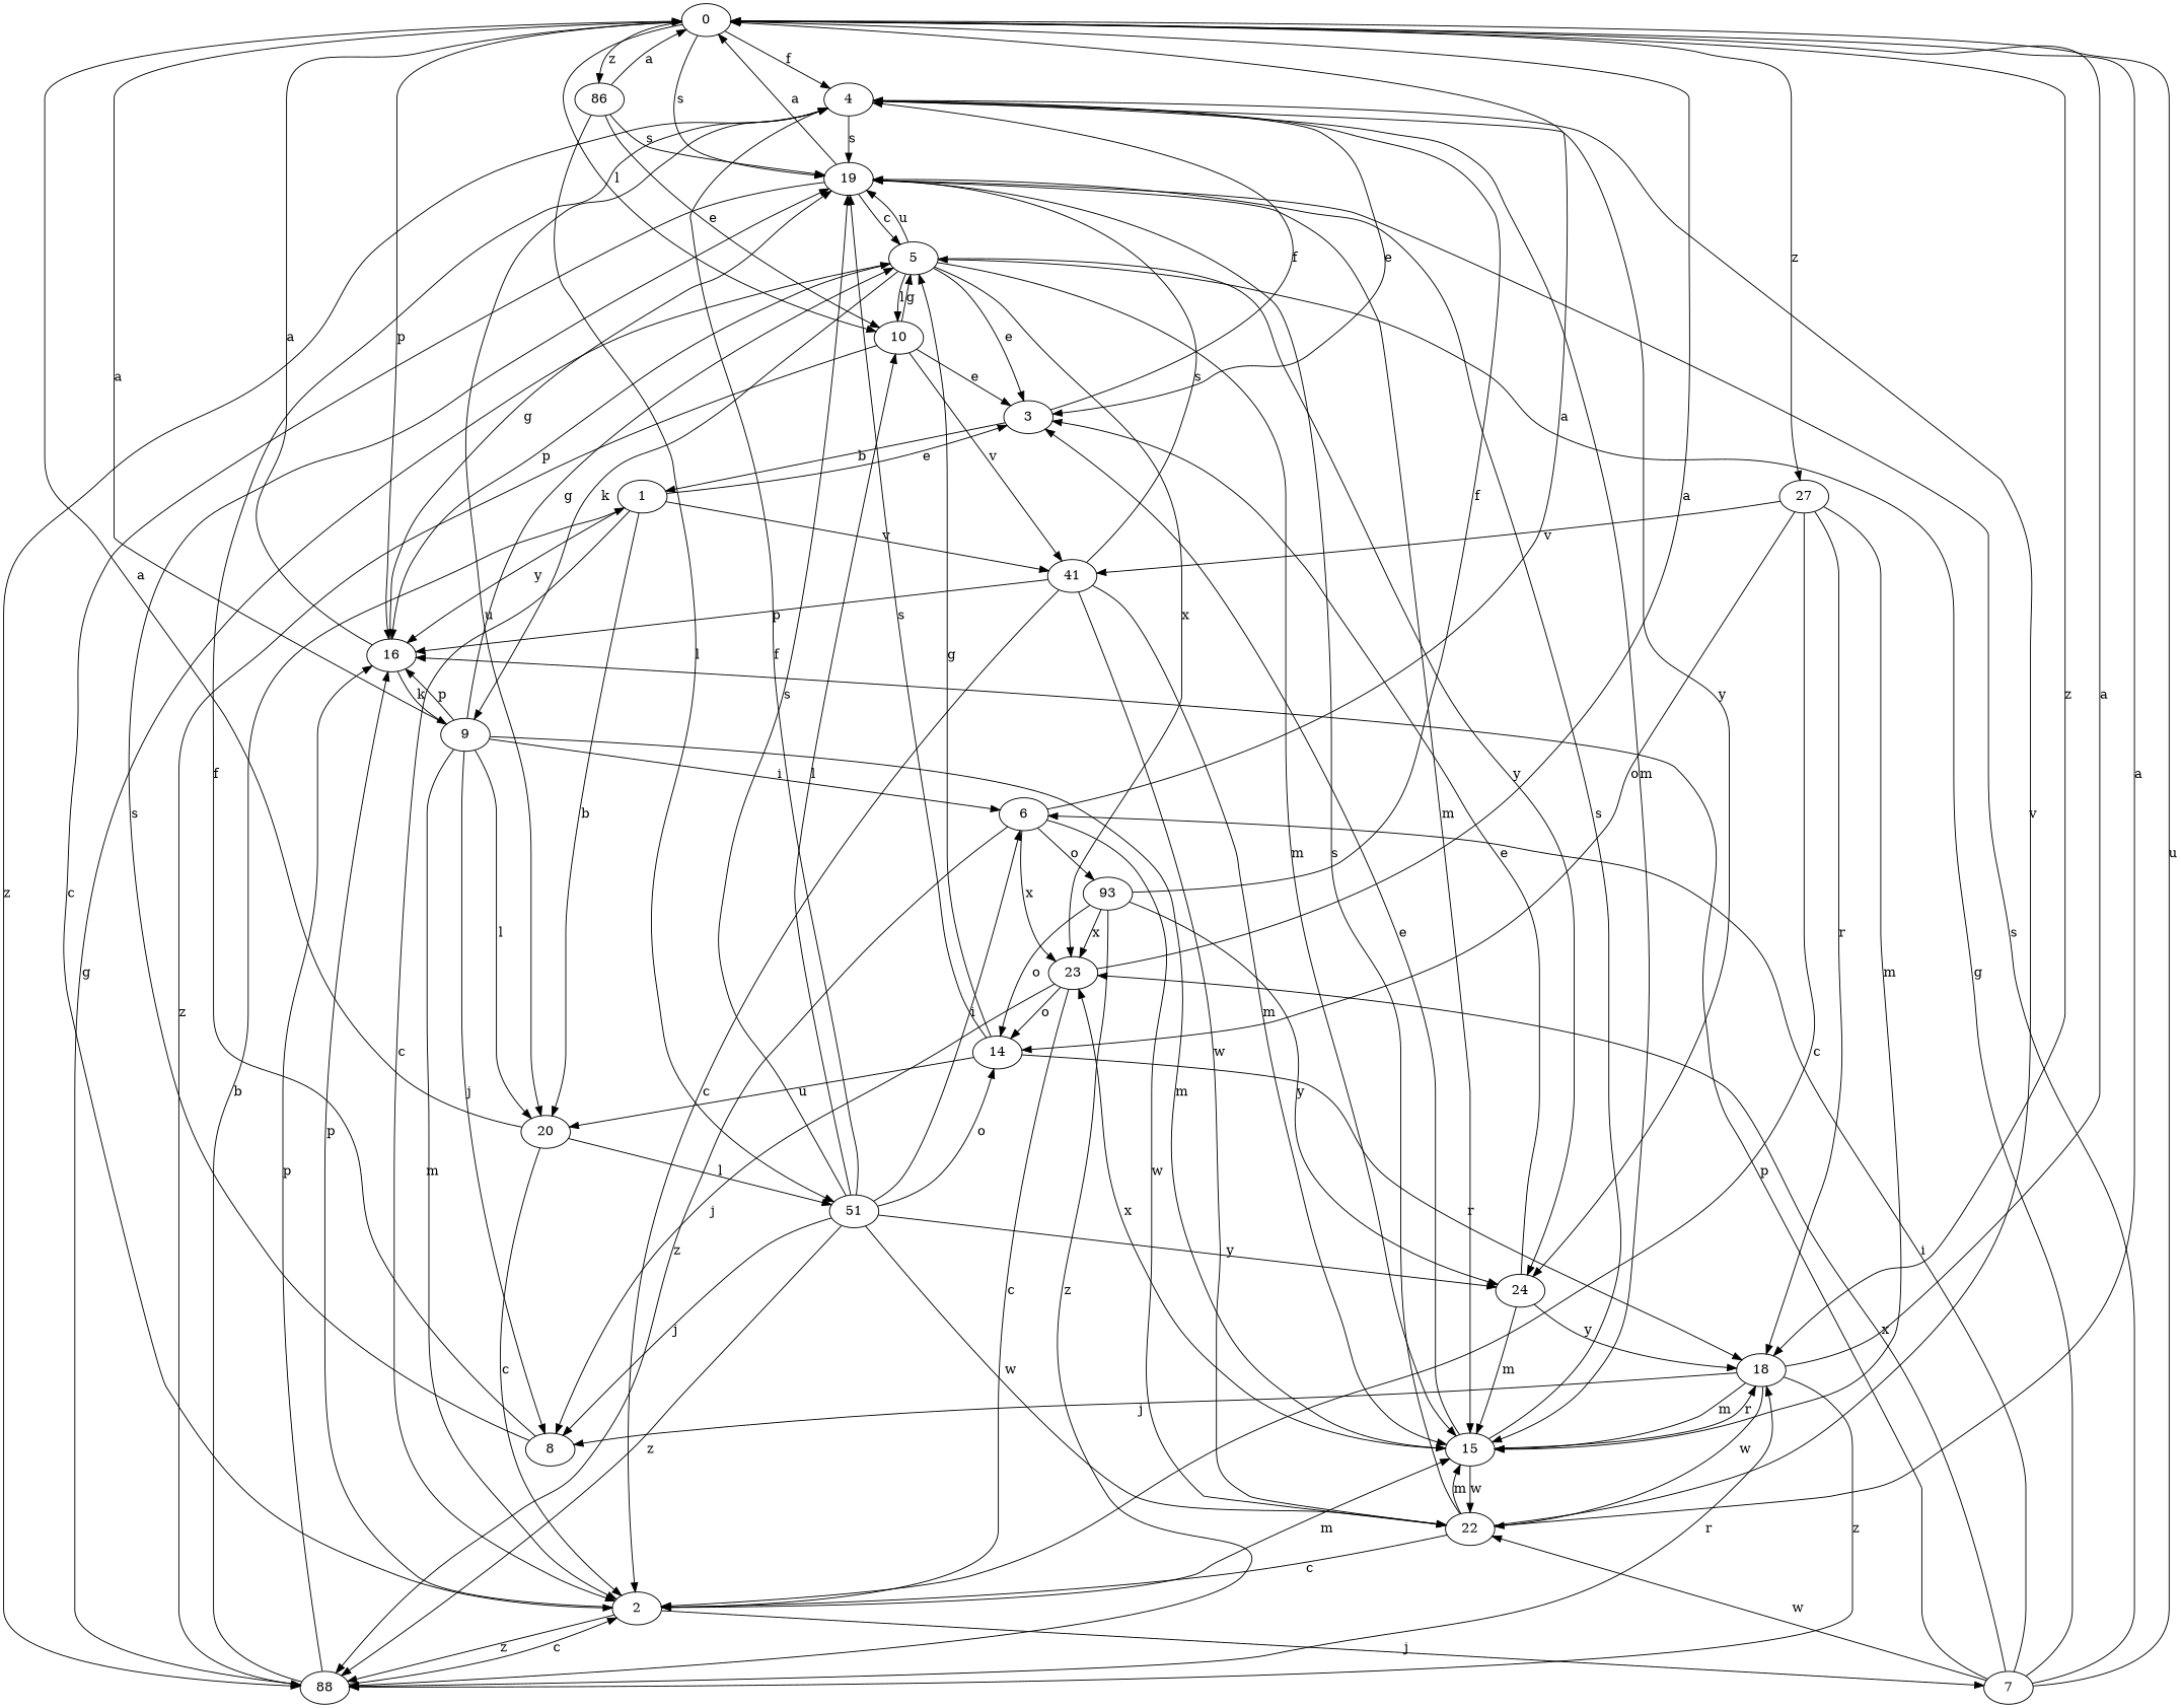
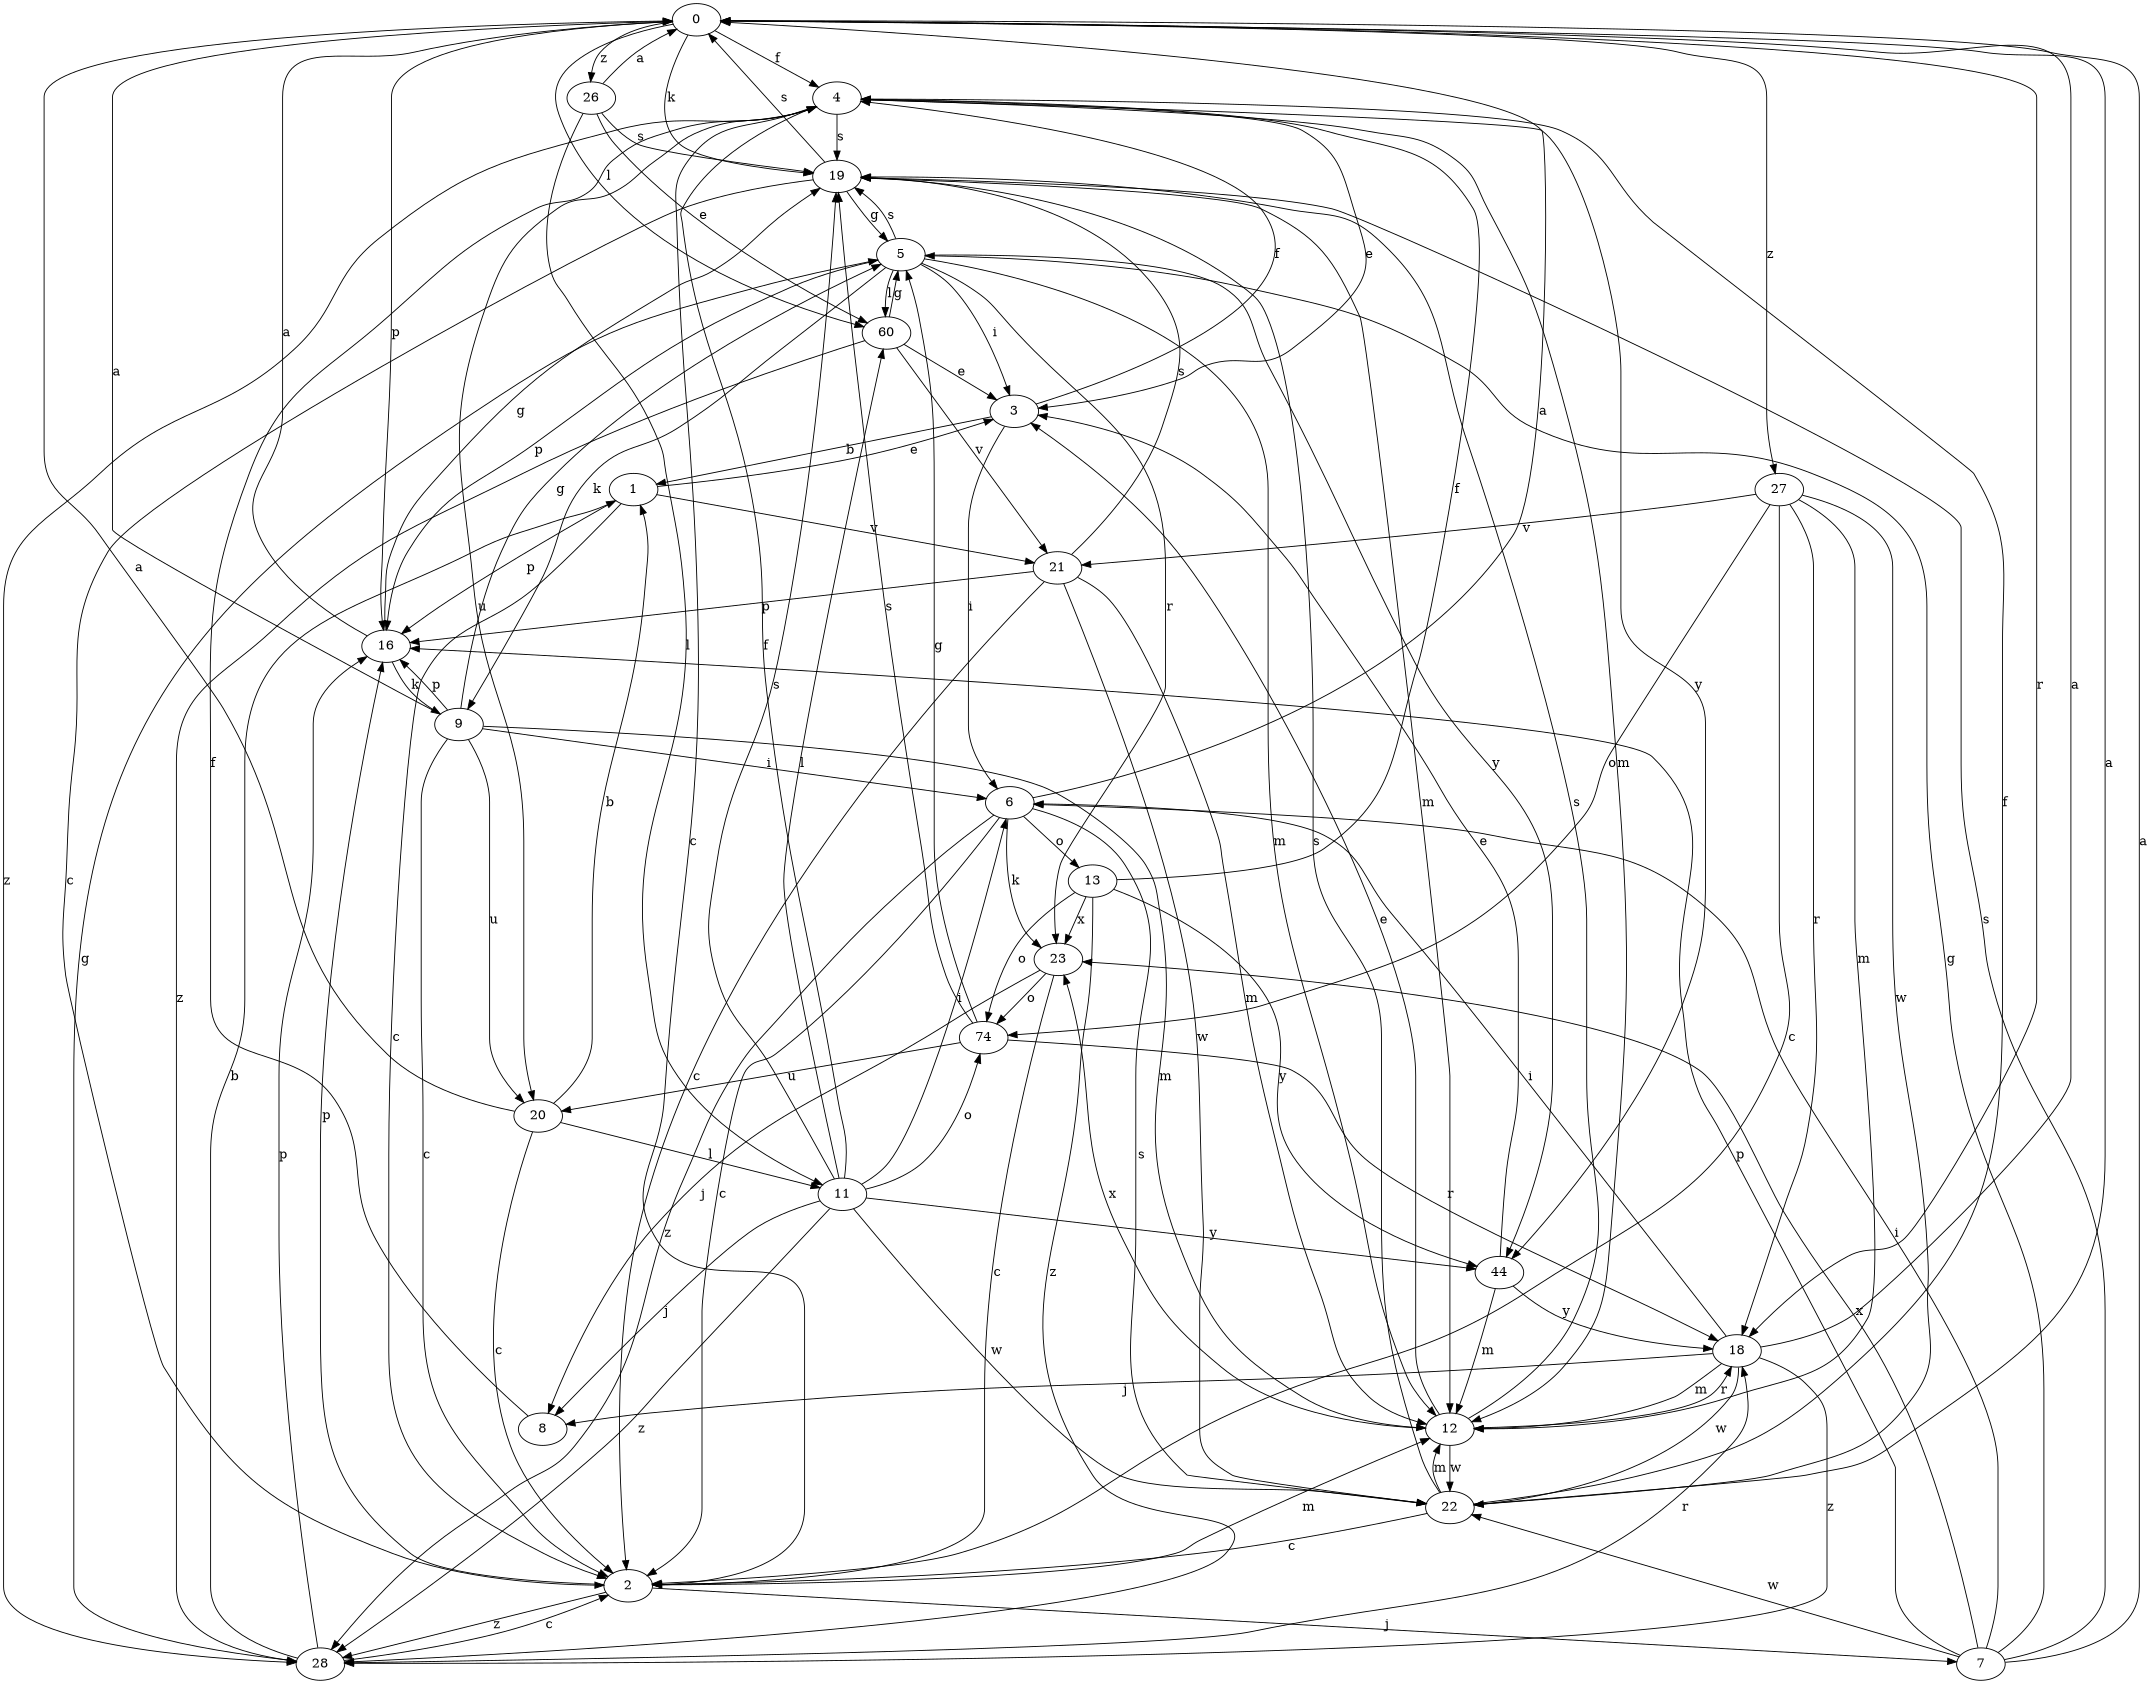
  strict digraph {
    0
    4
-   10
+   10 [label=60]
    16
    18
    19
-   26 [label=86]
+   26
    27
    2
    3
-   12 [label=15]
-   28 [label=88]
+   12
+   28
    20
-   24
-   21 [label=41]
+   24 [label=44]
+   21
    5
    9
    6
    22
    8
-   11 [label=51]
-   14
+   11
+   14 [label=74]
    1
    7
    23
-   13 [label=93]
+   13
    0 -> 4 [label=f]
    0 -> 10 [label=l]
    0 -> 16 [label=p]
-   0 -> 18 [label=z]
-   0 -> 19 [label=s]
+   0 -> 18 [label=r]
+   0 -> 19 [label=k]
    0 -> 26 [label=z]
    0 -> 27 [label=z]
    4 -> 19 [label=s]
+   4 -> 2 [label=c]
    4 -> 3 [label=e]
    4 -> 12 [label=m]
    4 -> 28 [label=z]
    4 -> 20 [label=u]
    4 -> 24 [label=y]
    10 -> 3 [label=e]
    10 -> 28 [label=z]
    10 -> 21 [label=v]
    10 -> 5 [label=g]
    16 -> 0 [label=a]
    16 -> 19 [label=g]
    16 -> 9 [label=k]
    18 -> 0 [label=a]
    18 -> 12 [label=m]
    18 -> 28 [label=z]
+   18 -> 6 [label=i]
    18 -> 22 [label=w]
    18 -> 8 [label=j]
-   19 -> 0 [label=a]
+   19 -> 0 [label=s]
    19 -> 2 [label=c]
    19 -> 12 [label=m]
-   19 -> 5 [label=c]
+   19 -> 5 [label=g]
    26 -> 0 [label=a]
    26 -> 10 [label=e]
    26 -> 19 [label=s]
    26 -> 11 [label=l]
    27 -> 18 [label=r]
    27 -> 2 [label=c]
    27 -> 12 [label=m]
    27 -> 21 [label=v]
+   27 -> 22 [label=w]
    27 -> 14 [label=o]
    2 -> 16 [label=p]
    2 -> 12 [label=m]
    2 -> 28 [label=z]
    2 -> 7 [label=j]
    3 -> 4 [label=f]
+   3 -> 6 [label=i]
    3 -> 1 [label=b]
    12 -> 18 [label=r]
    12 -> 19 [label=s]
    12 -> 3 [label=e]
    12 -> 22 [label=w]
    12 -> 23 [label=x]
    28 -> 16 [label=p]
    28 -> 18 [label=r]
    28 -> 2 [label=c]
    28 -> 5 [label=g]
    28 -> 1 [label=b]
    20 -> 0 [label=a]
    20 -> 2 [label=c]
    20 -> 11 [label=l]
-   1 -> 20 [label=b]
+   20 -> 1 [label=b]
    24 -> 18 [label=y]
    24 -> 3 [label=e]
    24 -> 12 [label=m]
    21 -> 16 [label=p]
    21 -> 19 [label=s]
    21 -> 2 [label=c]
    21 -> 12 [label=m]
    21 -> 22 [label=w]
    5 -> 10 [label=l]
    5 -> 16 [label=p]
-   5 -> 19 [label=u]
-   5 -> 3 [label=e]
+   5 -> 19 [label=s]
+   5 -> 3 [label=i]
    5 -> 12 [label=m]
    5 -> 24 [label=y]
    5 -> 9 [label=k]
-   5 -> 23 [label=x]
+   5 -> 23 [label=r]
    9 -> 0 [label=a]
    9 -> 16 [label=p]
-   9 -> 2 [label=m]
+   9 -> 2 [label=c]
    9 -> 12 [label=m]
-   9 -> 20 [label=l]
+   9 -> 20 [label=u]
    9 -> 5 [label=g]
    9 -> 6 [label=i]
-   9 -> 8 [label=j]
    6 -> 0 [label=a]
+   6 -> 2 [label=c]
    6 -> 28 [label=z]
-   6 -> 22 [label=w]
-   6 -> 23 [label=x]
+   6 -> 22 [label=s]
+   6 -> 23 [label=k]
    6 -> 13 [label=o]
    22 -> 0 [label=a]
-   22 -> 4 [label=v]
+   22 -> 4 [label=f]
    22 -> 19 [label=s]
    22 -> 2 [label=c]
    22 -> 12 [label=m]
    8 -> 4 [label=f]
-   8 -> 19 [label=s]
    11 -> 4 [label=f]
    11 -> 10 [label=l]
    11 -> 19 [label=s]
    11 -> 28 [label=z]
    11 -> 24 [label=y]
    11 -> 6 [label=i]
    11 -> 22 [label=w]
    11 -> 8 [label=j]
    11 -> 14 [label=o]
    14 -> 18 [label=r]
    14 -> 19 [label=s]
    14 -> 20 [label=u]
    14 -> 5 [label=g]
-   1 -> 16 [label=y]
+   1 -> 16 [label=p]
    1 -> 2 [label=c]
    1 -> 3 [label=e]
    1 -> 21 [label=v]
-   7 -> 0 [label=u]
+   7 -> 0 [label=a]
    7 -> 16 [label=p]
    7 -> 19 [label=s]
    7 -> 5 [label=g]
    7 -> 6 [label=i]
    7 -> 22 [label=w]
    7 -> 23 [label=x]
-   23 -> 0 [label=a]
    23 -> 2 [label=c]
    23 -> 8 [label=j]
    23 -> 14 [label=o]
    13 -> 4 [label=f]
    13 -> 28 [label=z]
    13 -> 24 [label=y]
    13 -> 14 [label=o]
    13 -> 23 [label=x]
  }
